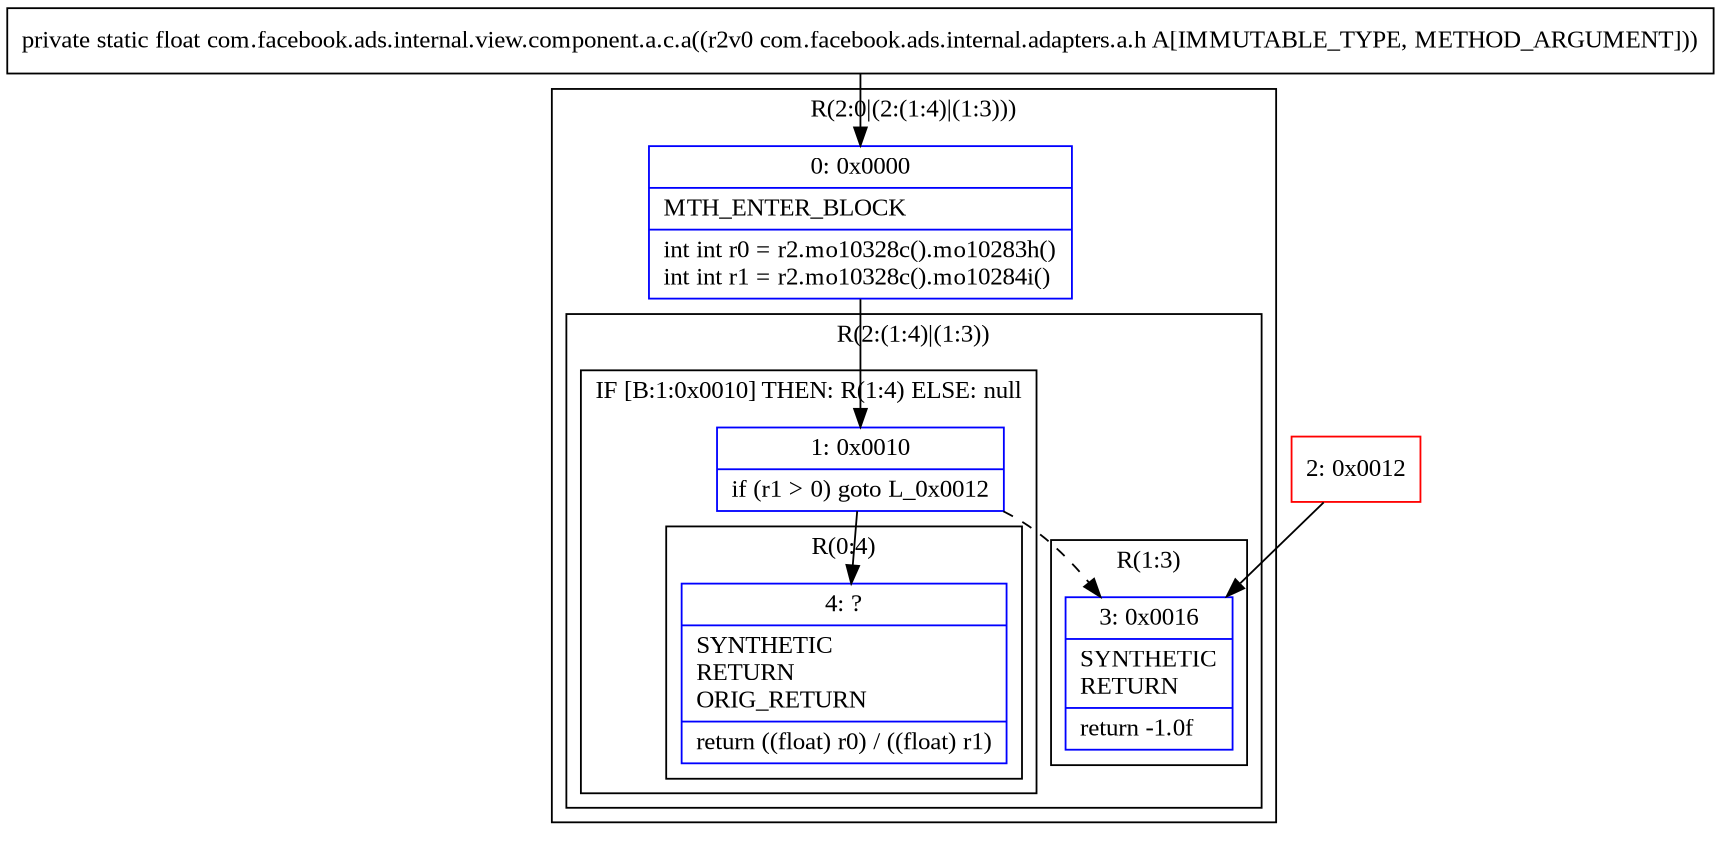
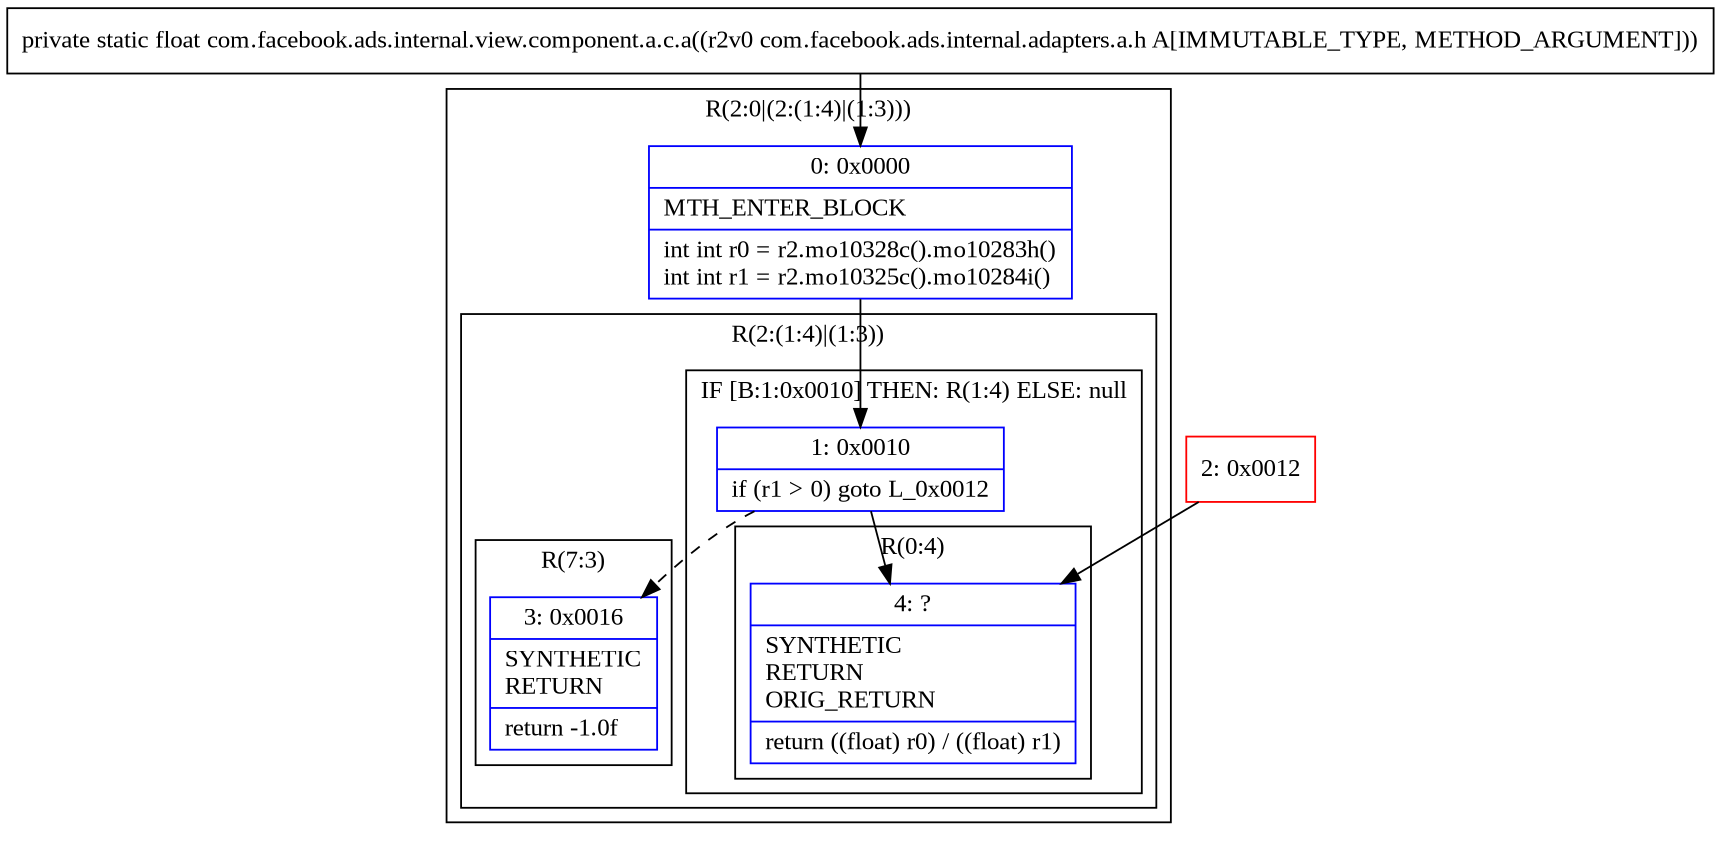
  digraph {
    fontname="Liberation Serif"
    node [color=blue fontname="Liberation Serif" shape=record]
    edge [fontname="Liberation Serif"]
    n1 [label="{4\:\ ?|SYNTHETIC\lRETURN\lORIG_RETURN\l|return ((float) r0) \/ ((float) r1)\l}"]
    n2 [label="{1\:\ 0x0010|if (r1 \> 0) goto L_0x0012\l}"]
    n3 [label="{3\:\ 0x0016|SYNTHETIC\lRETURN\l|return \-1.0f\l}"]
-   n4 [label="{0\:\ 0x0000|MTH_ENTER_BLOCK\l|int int r0 = r2.mo10328c().mo10283h()\lint int r1 = r2.mo10328c().mo10284i()\l}"]
+   n4 [label="{0\:\ 0x0000|MTH_ENTER_BLOCK\l|int int r0 = r2.mo10328c().mo10283h()\lint int r1 = r2.mo10325c().mo10284i()\l}"]
    n5 [color=red label="{2\:\ 0x0012}"]
    n6 [label="{private static float com.facebook.ads.internal.view.component.a.c.a((r2v0 com.facebook.ads.internal.adapters.a.h A[IMMUTABLE_TYPE, METHOD_ARGUMENT])) }" color=""]
    subgraph cluster_1 {
      label="R(2:0|(2:(1:4)|(1:3)))"
      n4
      subgraph cluster_2 {
        label="R(2:(1:4)|(1:3))"
        subgraph cluster_3 {
          label="IF [B:1:0x0010] THEN: R(1:4) ELSE: null"
          n2
          subgraph cluster_4 {
            label="R(0:4)"
            n1
          }
        }
        subgraph cluster_5 {
-         label="R(1:3)"
+         label="R(7:3)"
          n3
        }
      }
    }
    n2 -> n1
    n2 -> n3 [style=dashed]
    n4 -> n2
-   n5 -> n3
+   n5 -> n1
    n6 -> n4
  }
